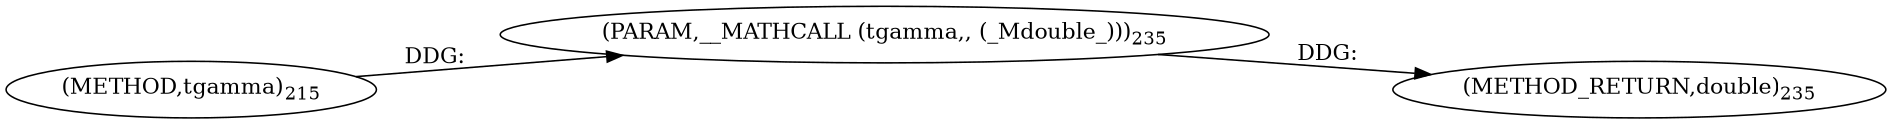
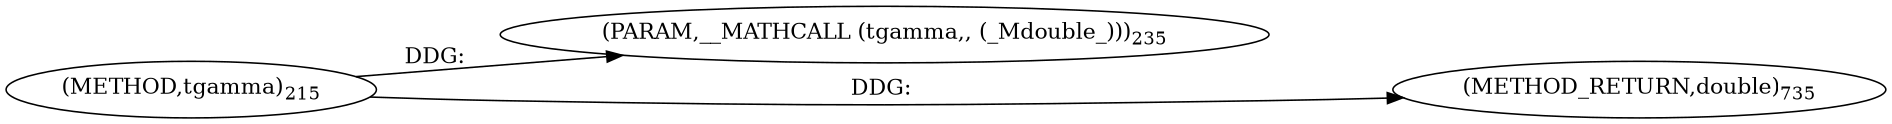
  digraph {
    rankdir=LR
    n1 [label=<(METHOD,tgamma)<SUB>215</SUB>>]
    n2 [label=<(PARAM,__MATHCALL (tgamma,, (_Mdouble_)))<SUB>235</SUB>>]
-   n3 [label=<(METHOD_RETURN,double)<SUB>235</SUB>>]
+   n3 [label=<(METHOD_RETURN,double)<SUB>735</SUB>>]
    n1 -> n2 [label="DDG: "]
-   n2 -> n3 [label="DDG: "]
+   n1 -> n3 [label="DDG: "]
  }
